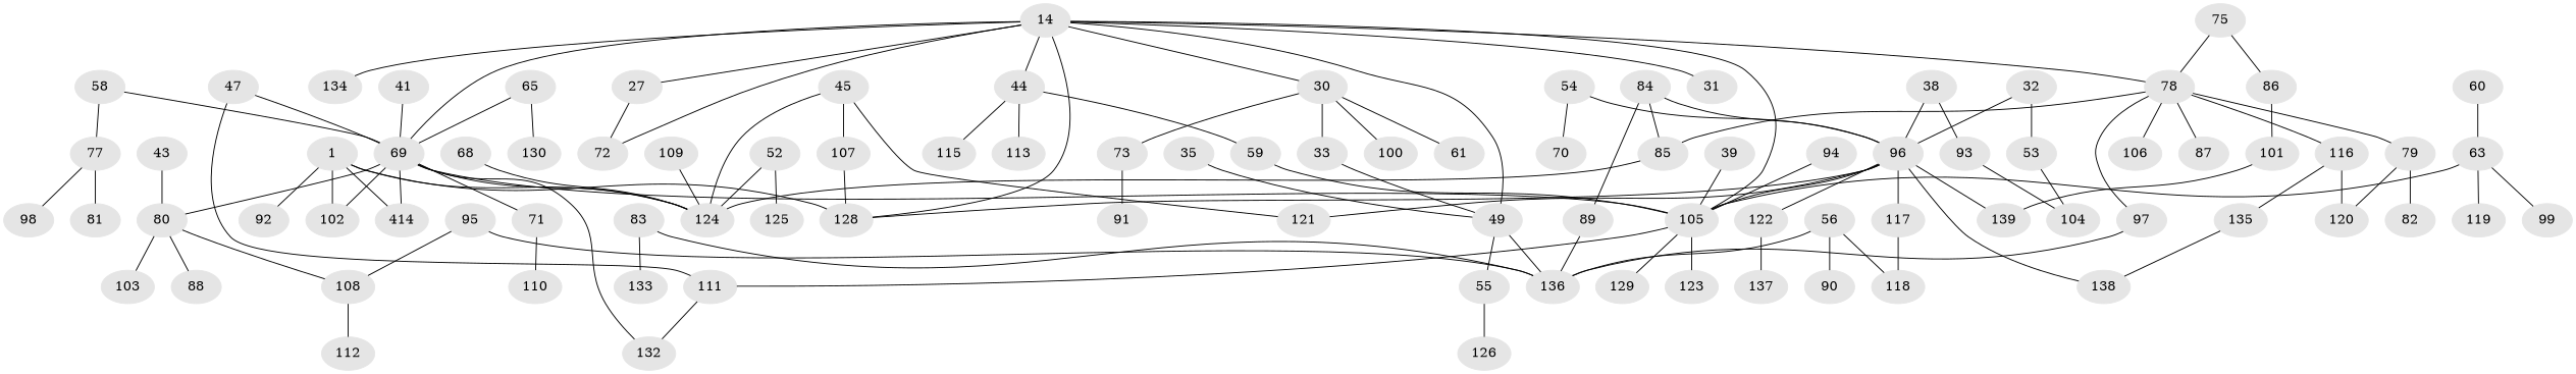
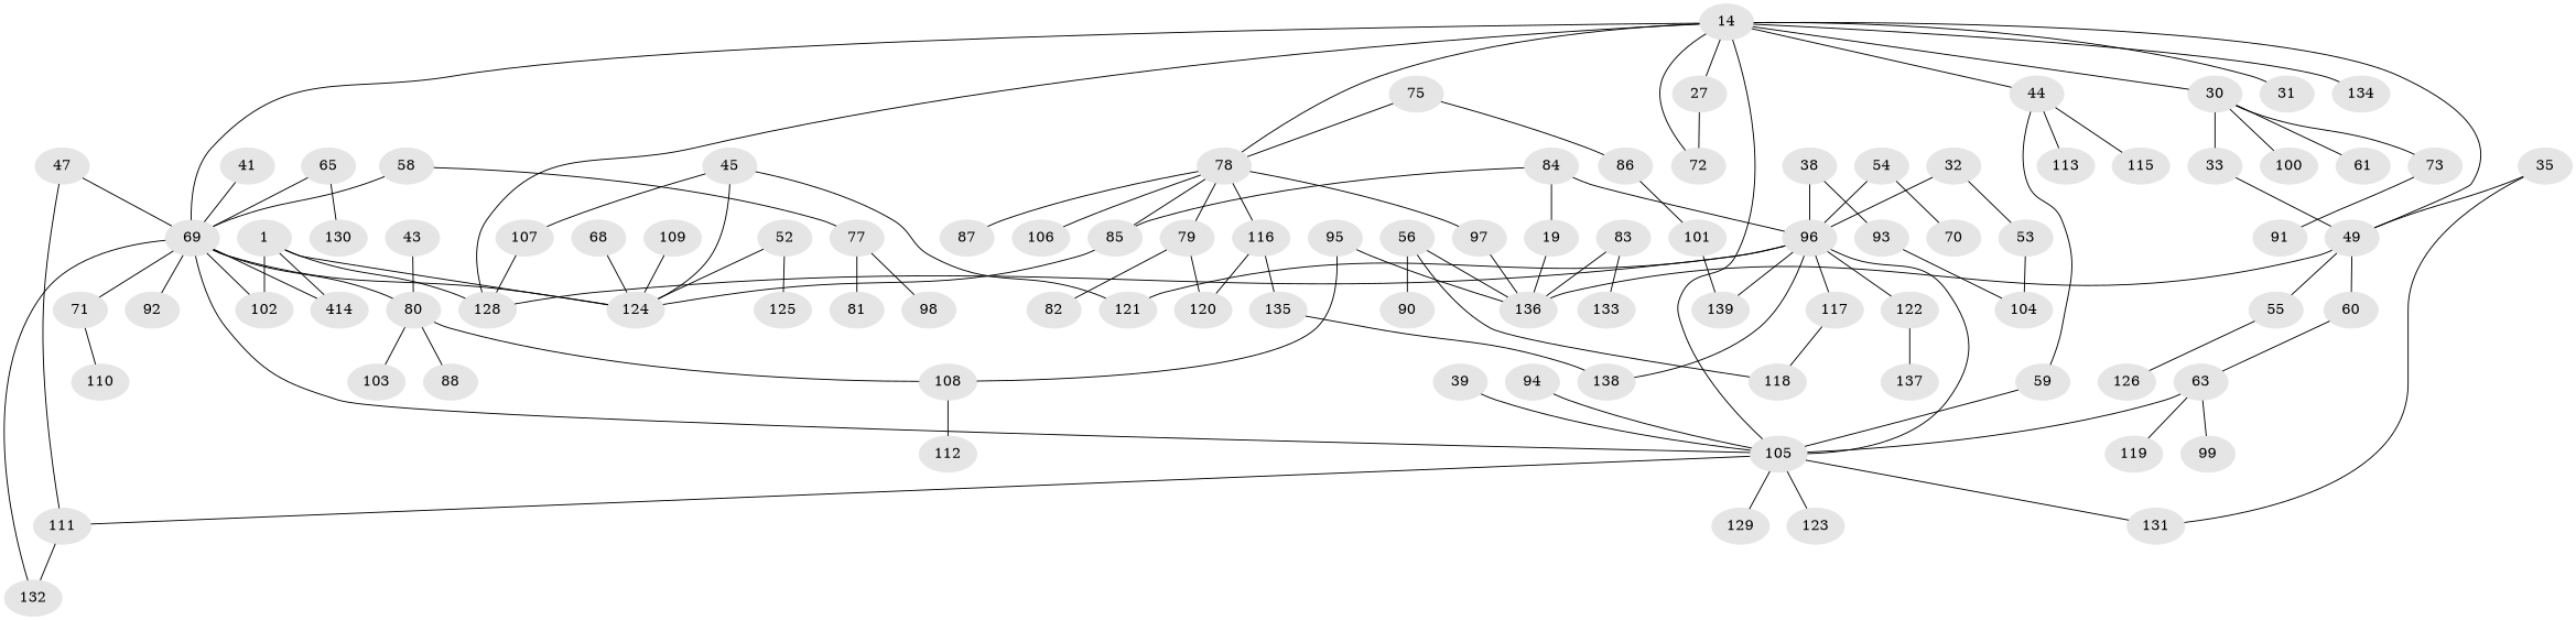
  graph {
    node [color=gray90 style=filled]
    102 [super="+12+26"]
    1
    n3 [label=414]
    124 [super="+2+28"]
    128 [super="+5+62"]
    14 [super="+6+9+10"]
    27
    30 [super="+19+25"]
    31
    44
    49 [super="+29"]
    69 [super="+4+48+67"]
    72 [super="+42"]
    78 [super="+66"]
    105 [super="+34+21+74"]
    134
    33
    61
    73
    100
    59
    113
    115
    55
    60
    136 [super="+57"]
    80 [super="+50+24"]
    71
    92
    132
    79
    85
    87
    106
    116
    97
+   131
    111
    123
    129
    91
    32
    53
    96 [super="+16+18+76+36"]
    104
    121 [super="+17"]
    117
    122
    138
    139
    35
    38
    93
    39
    41
    88
    103
    108
    43
    45 [super="+20"]
    107
    47
    126
    63 [super="+51"]
    52
    125
    54
    70
    56
    90
    118
    58
    77
    81
    98
    99
    119
    65
    130
    68
    110
    75
    86
    101
    82
    120
    135
    112
    83
    133
    84
-   89
+   89 [label=19]
    94
    95
    137
    109
    1 -- 102
    1 -- n3
    1 -- 124
    1 -- 128 [weight=2]
    14 -- 128
    14 -- 27
    14 -- 30
    14 -- 31
    14 -- 44
    14 -- 49 [weight=2]
    14 -- 69 [weight=3]
    14 -- 72
    14 -- 78
    14 -- 105
    14 -- 134
    27 -- 72
    30 -- 33
    30 -- 61
    30 -- 73
    30 -- 100
    44 -- 59
    44 -- 113
    44 -- 115
    49 -- 55
+   49 -- 60
    49 -- 136
    69 -- 102
    69 -- n3
    69 -- 124 [weight=2]
    69 -- 105 [weight=2]
    69 -- 80
    69 -- 71
-   1 -- 92
+   69 -- 92
    69 -- 132
    78 -- 79
    78 -- 85
    78 -- 87
    78 -- 106
    78 -- 116
    78 -- 97
+   105 -- 131
    105 -- 111
    105 -- 123
    105 -- 129
    33 -- 49
    73 -- 91
    59 -- 105
    55 -- 126
    60 -- 63
    80 -- 88
    80 -- 103
    80 -- 108
    71 -- 110
    79 -- 82
    79 -- 120
    85 -- 124
    116 -- 120
    116 -- 135
    97 -- 136
    111 -- 132
    32 -- 53
    32 -- 96
    53 -- 104
    96 -- 128
    96 -- 105 [weight=2]
    96 -- 121
    96 -- 117
    96 -- 122
    96 -- 138
    96 -- 139
    117 -- 118
    122 -- 137
    35 -- 49
+   35 -- 131
    38 -- 96
    38 -- 93
    93 -- 104
    39 -- 105
    41 -- 69
    108 -- 112
    43 -- 80
    45 -- 124
    45 -- 121
    45 -- 107
    107 -- 128
    47 -- 69
    47 -- 111
    63 -- 105 [weight=2]
    63 -- 99
    63 -- 119
    52 -- 124
    52 -- 125
    54 -- 96
    54 -- 70
    56 -- 136
    56 -- 90
    56 -- 118
    58 -- 69
    58 -- 77
    77 -- 81
    77 -- 98
    65 -- 69
    65 -- 130
    68 -- 124
    75 -- 78
    75 -- 86
    86 -- 101
    101 -- 139
    135 -- 138
    83 -- 136
    83 -- 133
    84 -- 85
    84 -- 96
    84 -- 89
    89 -- 136
    94 -- 105
    95 -- 136
    95 -- 108
    109 -- 124
  }
